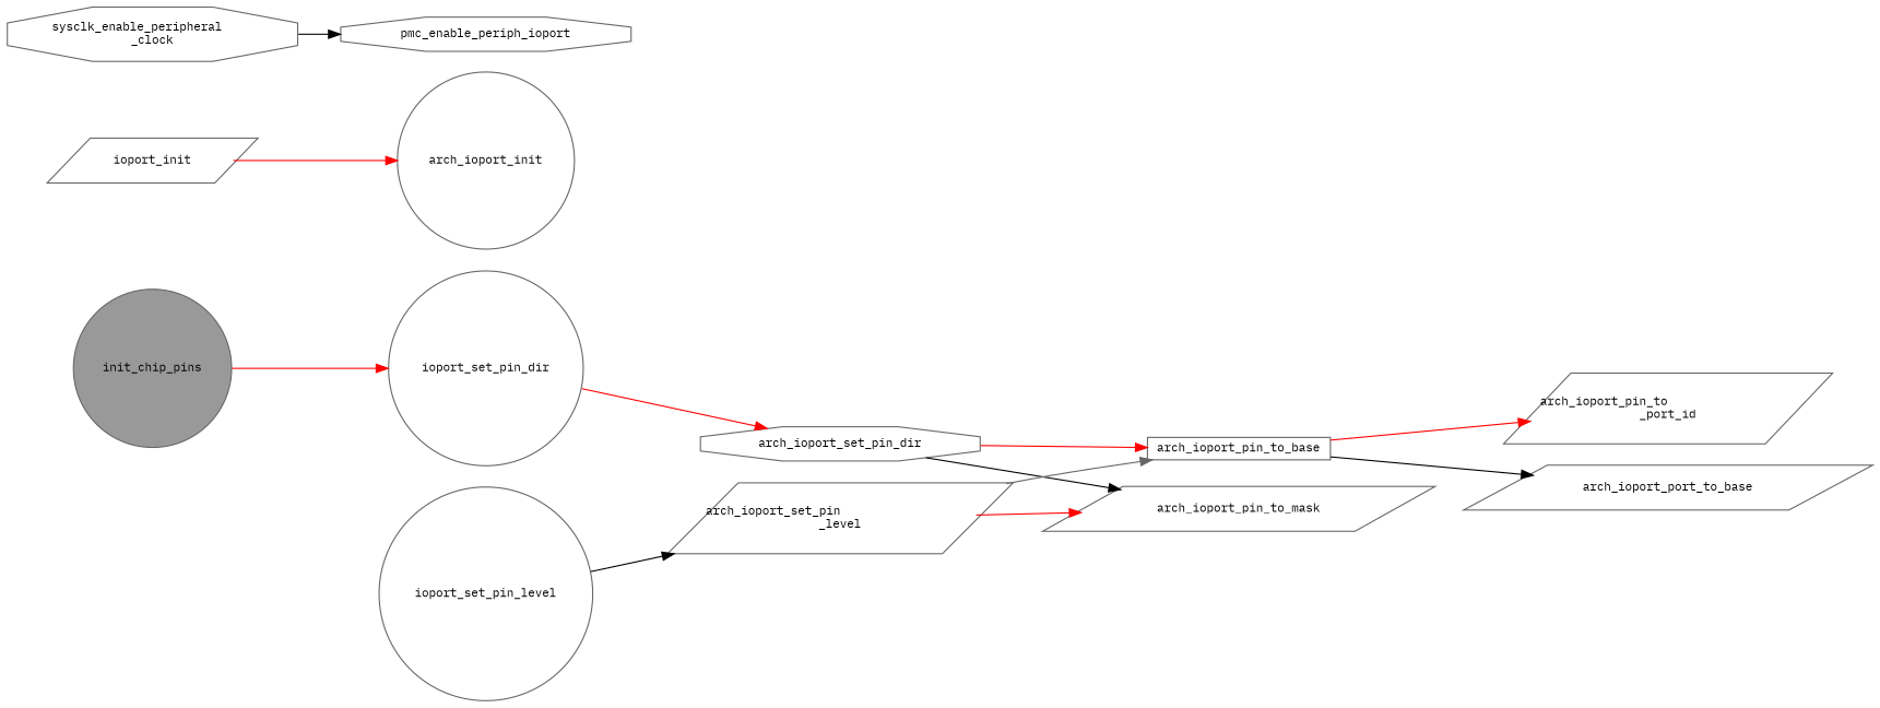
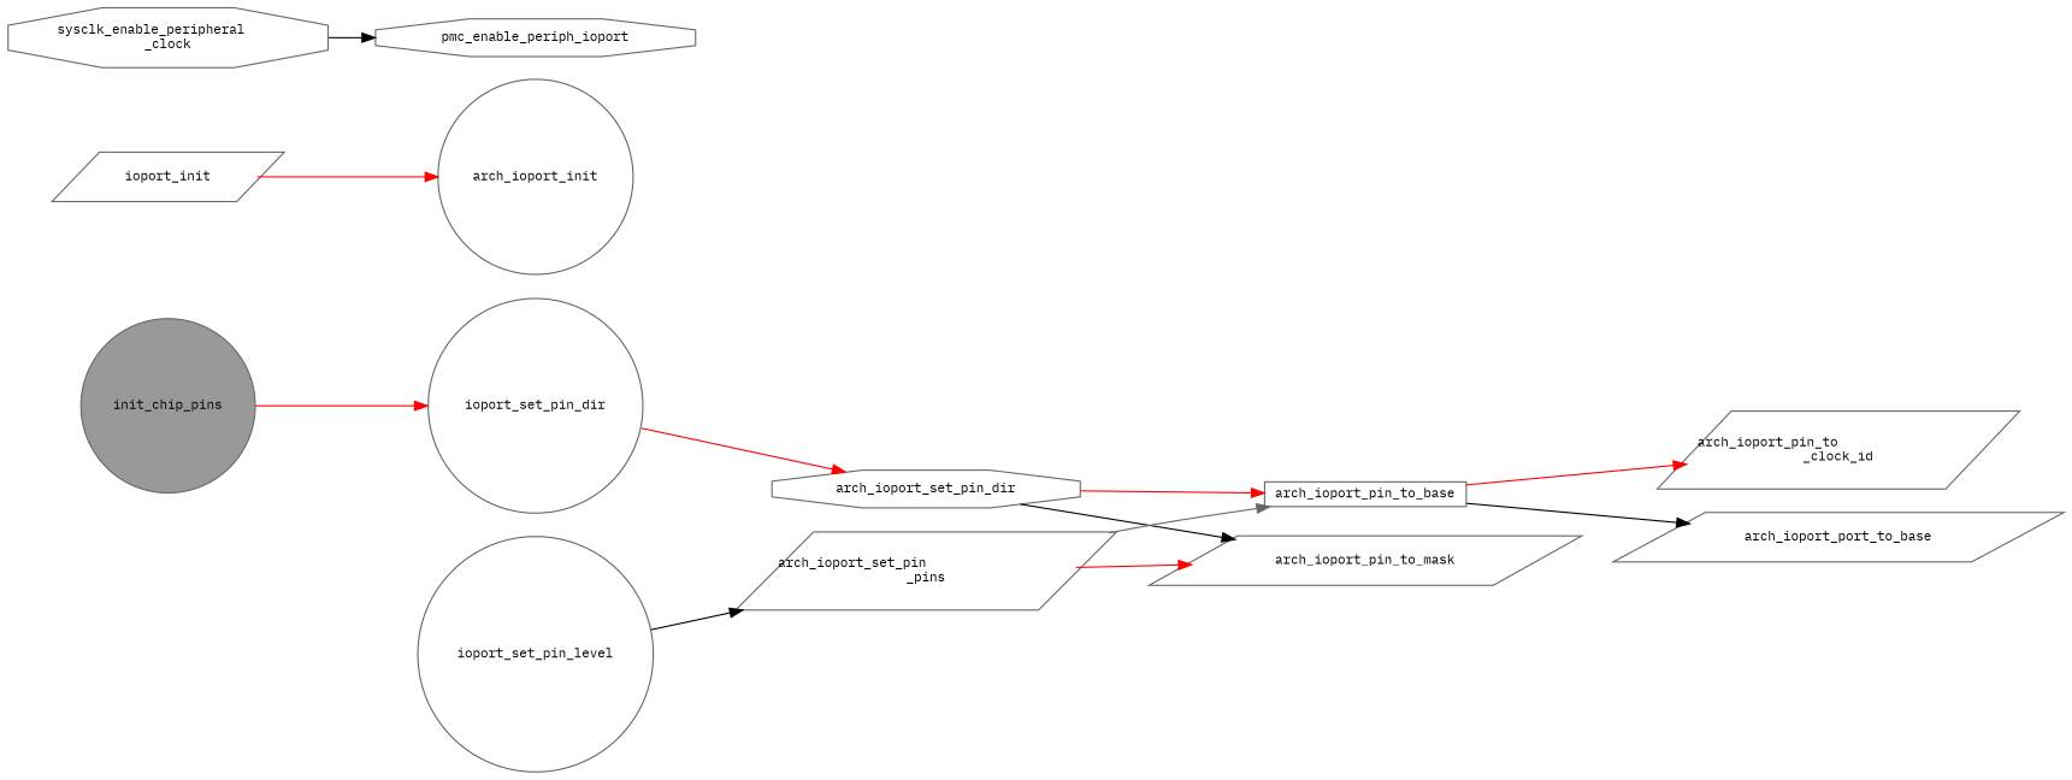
  digraph {
    fontname="IBM Plex Mono"
    rankdir=LR
    node [color=grey40 fillcolor=white fontname="IBM Plex Mono" fontsize=10 shape=parallelogram style=filled]
    edge [color=red fontname="IBM Plex Mono" fontsize=10 labelfontname=FreeSans labelfontsize=10 style=solid]
    n1 [color=gray40 fillcolor=grey60 fontcolor=black height=0.2 label=init_chip_pins shape=circle width=0.4]
    n2 [height=0.2 label=ioport_set_pin_dir shape=circle width=0.4]
    n3 [height=0.2 label=ioport_init width=0.4]
    n4 [height=0.2 label=arch_ioport_init shape=circle width=0.4]
    n5 [height=0.2 label=arch_ioport_set_pin_dir shape=octagon width=0.4]
    n6 [height=0.2 label=ioport_set_pin_level shape=circle width=0.4]
-   n7 [height=0.2 label="arch_ioport_set_pin\l_level" width=0.4]
+   n7 [height=0.2 label="arch_ioport_set_pin\l_pins" width=0.4]
    n8 [height=0.2 label="sysclk_enable_peripheral\l_clock" shape=octagon width=0.4]
    n9 [height=0.2 label=pmc_enable_periph_ioport shape=octagon width=0.4]
    n10 [height=0.2 label=arch_ioport_pin_to_base shape=box width=0.4]
    n11 [height=0.2 label=arch_ioport_pin_to_mask width=0.4]
-   n12 [height=0.2 label="arch_ioport_pin_to\l_port_id" width=0.4]
+   n12 [height=0.2 label="arch_ioport_pin_to\l_clock_id" width=0.4]
    n13 [height=0.2 label=arch_ioport_port_to_base width=0.4]
    n1 -> n2
    n2 -> n5
    n3 -> n4
    n5 -> n10
    n5 -> n11 [color=black]
    n6 -> n7 [color=black]
    n7 -> n10 [color=gray40]
    n7 -> n11
    n8 -> n9 [color=black]
    n10 -> n12
    n10 -> n13 [color=black]
  }
